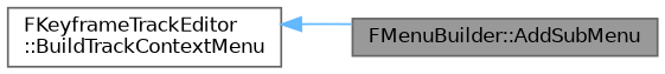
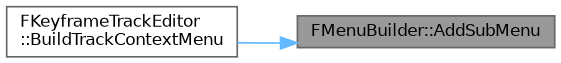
  digraph {
    rankdir=RL
    node [fontname=Helvetica fontsize=10 shape=box style=filled]
    n1 [color=gray40 fillcolor=grey60 fontcolor=black height=0.2 label="FMenuBuilder::AddSubMenu" width=0.4]
    n2 [color=grey40 fillcolor=white height=0.2 label="FKeyframeTrackEditor\l::BuildTrackContextMenu" width=0.4]
-   n2 -> n1 [color=steelblue1 dir=back fontname=Helvetica fontsize=10 labelfontname=Helvetica labelfontsize=10 style=solid]
+   n1 -> n2 [color=steelblue1 dir=back fontname=Helvetica fontsize=10 labelfontname=Helvetica labelfontsize=10 style=solid]
  }
